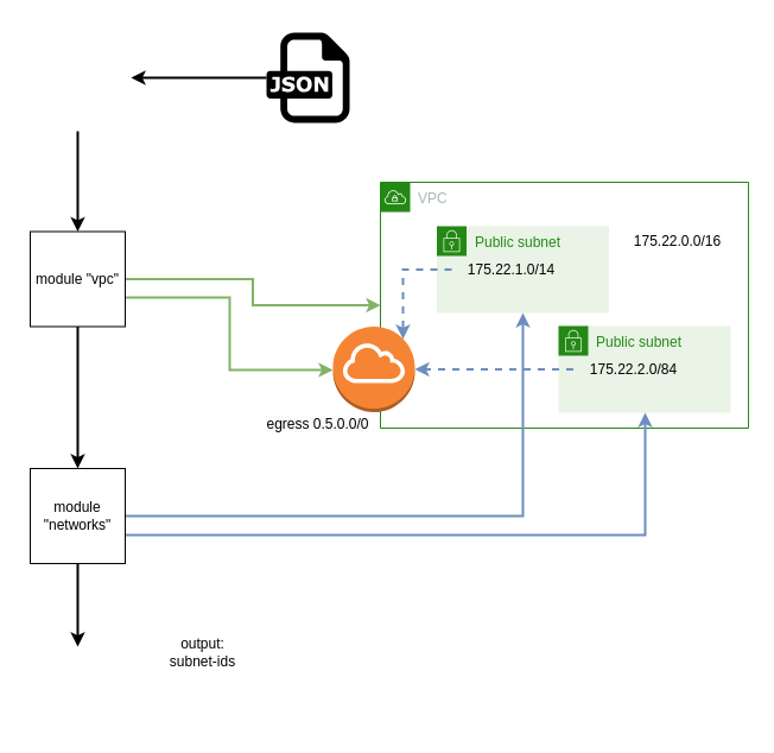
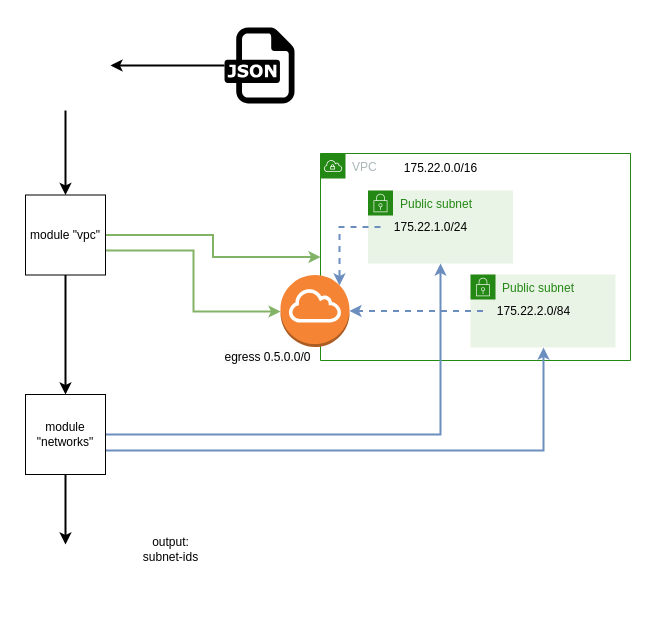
  <mxCell id="0" />
  <mxCell id="1" parent="0" />
  <mxCell id="2" value="VPC" style="points=[[0,0],[0.25,0],[0.5,0],[0.75,0],[1,0],[1,0.25],[1,0.5],[1,0.75],[1,1],[0.75,1],[0.5,1],[0.25,1],[0,1],[0,0.75],[0,0.5],[0,0.25]];outlineConnect=0;gradientColor=none;html=1;whiteSpace=wrap;fontSize=12;fontStyle=0;container=1;pointerEvents=0;collapsible=0;recursiveResize=0;shape=mxgraph.aws4.group;grIcon=mxgraph.aws4.group_vpc;strokeColor=#248814;fillColor=none;verticalAlign=top;align=left;spacingLeft=30;fontColor=#AAB7B8;dashed=0;" vertex="1" parent="1"><mxGeometry x="320" y="153" width="310" height="207" as="geometry" /></mxCell>
- <mxCell id="3" value="175.22.0.0/16" style="text;html=1;align=center;verticalAlign=middle;resizable=0;points=[];autosize=1;strokeColor=none;fillColor=none;" vertex="1" parent="2"><mxGeometry x="200" y="35" width="100" height="30" as="geometry" /></mxCell>
+ <mxCell id="3" value="175.22.0.0/16" style="text;html=1;align=center;verticalAlign=middle;resizable=0;points=[];autosize=1;strokeColor=none;fillColor=none;" vertex="1" parent="2"><mxGeometry x="70" width="100" height="30" as="geometry" /></mxCell>
  <mxCell id="4" value="" style="outlineConnect=0;dashed=0;verticalLabelPosition=bottom;verticalAlign=top;align=center;html=1;shape=mxgraph.aws3.internet_gateway;fillColor=#F58534;gradientColor=none;" vertex="1" parent="2"><mxGeometry x="-40" y="121.5" width="69" height="72" as="geometry" /></mxCell>
  <mxCell id="5" value="Public subnet" style="points=[[0,0],[0.25,0],[0.5,0],[0.75,0],[1,0],[1,0.25],[1,0.5],[1,0.75],[1,1],[0.75,1],[0.5,1],[0.25,1],[0,1],[0,0.75],[0,0.5],[0,0.25]];outlineConnect=0;gradientColor=none;html=1;whiteSpace=wrap;fontSize=12;fontStyle=0;container=1;pointerEvents=0;collapsible=0;recursiveResize=0;shape=mxgraph.aws4.group;grIcon=mxgraph.aws4.group_security_group;grStroke=0;strokeColor=#248814;fillColor=#E9F3E6;verticalAlign=top;align=left;spacingLeft=30;fontColor=#248814;dashed=0;" vertex="1" parent="2"><mxGeometry x="47.5" y="37" width="145" height="73" as="geometry" /></mxCell>
- <mxCell id="6" value="175.22.1.0/14" style="text;html=1;align=center;verticalAlign=middle;resizable=0;points=[];autosize=1;strokeColor=none;fillColor=none;dashed=1;" vertex="1" parent="5"><mxGeometry x="12.5" y="21.5" width="100" height="30" as="geometry" /></mxCell>
+ <mxCell id="6" value="175.22.1.0/24" style="text;html=1;align=center;verticalAlign=middle;resizable=0;points=[];autosize=1;strokeColor=none;fillColor=none;dashed=1;" vertex="1" parent="5"><mxGeometry x="12.5" y="21.5" width="100" height="30" as="geometry" /></mxCell>
  <mxCell id="7" value="Public subnet" style="points=[[0,0],[0.25,0],[0.5,0],[0.75,0],[1,0],[1,0.25],[1,0.5],[1,0.75],[1,1],[0.75,1],[0.5,1],[0.25,1],[0,1],[0,0.75],[0,0.5],[0,0.25]];outlineConnect=0;gradientColor=none;html=1;whiteSpace=wrap;fontSize=12;fontStyle=0;container=1;pointerEvents=0;collapsible=0;recursiveResize=0;shape=mxgraph.aws4.group;grIcon=mxgraph.aws4.group_security_group;grStroke=0;strokeColor=#248814;fillColor=#E9F3E6;verticalAlign=top;align=left;spacingLeft=30;fontColor=#248814;dashed=0;" vertex="1" parent="2"><mxGeometry x="150" y="121" width="145" height="73" as="geometry" /></mxCell>
  <mxCell id="8" value="175.22.2.0/84" style="text;html=1;align=center;verticalAlign=middle;resizable=0;points=[];autosize=1;strokeColor=none;fillColor=none;" vertex="1" parent="7"><mxGeometry x="12.5" y="21.5" width="100" height="30" as="geometry" /></mxCell>
  <mxCell id="9" style="edgeStyle=orthogonalEdgeStyle;rounded=0;orthogonalLoop=1;jettySize=auto;html=1;entryX=0.855;entryY=0.145;entryDx=0;entryDy=0;entryPerimeter=0;dashed=1;fillColor=#dae8fc;strokeColor=#6c8ebf;strokeWidth=2;" edge="1" parent="2" source="6" target="4"><mxGeometry relative="1" as="geometry"><Array as="points"><mxPoint x="19" y="74" /></Array></mxGeometry></mxCell>
  <mxCell id="10" style="edgeStyle=orthogonalEdgeStyle;rounded=0;orthogonalLoop=1;jettySize=auto;html=1;entryX=1;entryY=0.5;entryDx=0;entryDy=0;entryPerimeter=0;dashed=1;fillColor=#dae8fc;strokeColor=#6c8ebf;strokeWidth=2;" edge="1" parent="2" source="8" target="4"><mxGeometry relative="1" as="geometry" /></mxCell>
  <mxCell id="11" style="edgeStyle=orthogonalEdgeStyle;rounded=0;orthogonalLoop=1;jettySize=auto;html=1;strokeWidth=2;" edge="1" parent="1" source="12" target="14"><mxGeometry relative="1" as="geometry" /></mxCell>
  <mxCell id="12" value="" style="dashed=0;outlineConnect=0;html=1;align=center;labelPosition=center;verticalLabelPosition=bottom;verticalAlign=top;shape=mxgraph.weblogos.json" vertex="1" parent="1"><mxGeometry x="224" y="27.1" width="70" height="75.8" as="geometry" /></mxCell>
  <mxCell id="13" style="edgeStyle=orthogonalEdgeStyle;rounded=0;orthogonalLoop=1;jettySize=auto;html=1;entryX=0.5;entryY=0;entryDx=0;entryDy=0;strokeWidth=2;" edge="1" parent="1" source="14" target="18"><mxGeometry relative="1" as="geometry" /></mxCell>
  <mxCell id="14" value="" style="shape=image;verticalLabelPosition=bottom;labelBackgroundColor=default;verticalAlign=top;aspect=fixed;imageAspect=0;image=https://ih1.redbubble.net/image.1599940690.196/st,small,507x507-pad,600x600,f8f8f8.jpg;" vertex="1" parent="1"><mxGeometry x="20" y="20" width="90" height="90" as="geometry" /></mxCell>
  <mxCell id="15" style="edgeStyle=orthogonalEdgeStyle;rounded=0;orthogonalLoop=1;jettySize=auto;html=1;fillColor=#d5e8d4;strokeColor=#82b366;strokeWidth=2;" edge="1" parent="1" source="18" target="2"><mxGeometry relative="1" as="geometry" /></mxCell>
  <mxCell id="16" style="edgeStyle=orthogonalEdgeStyle;rounded=0;orthogonalLoop=1;jettySize=auto;html=1;fillColor=#d5e8d4;strokeColor=#82b366;strokeWidth=2;" edge="1" parent="1" source="18" target="4"><mxGeometry relative="1" as="geometry"><Array as="points"><mxPoint x="193" y="250" /><mxPoint x="193" y="311" /></Array></mxGeometry></mxCell>
  <mxCell id="17" style="edgeStyle=orthogonalEdgeStyle;rounded=0;orthogonalLoop=1;jettySize=auto;html=1;entryX=0.5;entryY=0;entryDx=0;entryDy=0;strokeWidth=2;" edge="1" parent="1" source="18" target="23"><mxGeometry relative="1" as="geometry" /></mxCell>
  <mxCell id="18" value="module &quot;vpc&quot;" style="whiteSpace=wrap;html=1;aspect=fixed;" vertex="1" parent="1"><mxGeometry x="25" y="194.5" width="80" height="80" as="geometry" /></mxCell>
  <mxCell id="19" value="&#10;&lt;span style=&quot;color: rgb(0, 0, 0); font-family: Helvetica; font-size: 12px; font-style: normal; font-variant-ligatures: normal; font-variant-caps: normal; font-weight: 400; letter-spacing: normal; orphans: 2; text-align: center; text-indent: 0px; text-transform: none; widows: 2; word-spacing: 0px; -webkit-text-stroke-width: 0px; background-color: rgb(251, 251, 251); text-decoration-thickness: initial; text-decoration-style: initial; text-decoration-color: initial; float: none; display: inline !important;&quot;&gt;egress 0.5.0.0/0&lt;/span&gt;&#10;&#10;" style="text;html=1;align=center;verticalAlign=middle;resizable=0;points=[];autosize=1;strokeColor=none;fillColor=none;" vertex="1" parent="1"><mxGeometry x="212" y="334" width="110" height="60" as="geometry" /></mxCell>
  <mxCell id="20" style="edgeStyle=orthogonalEdgeStyle;rounded=0;orthogonalLoop=1;jettySize=auto;html=1;fillColor=#dae8fc;strokeColor=#6c8ebf;strokeWidth=2;" edge="1" parent="1" source="23" target="5"><mxGeometry relative="1" as="geometry" /></mxCell>
  <mxCell id="21" style="edgeStyle=orthogonalEdgeStyle;rounded=0;orthogonalLoop=1;jettySize=auto;html=1;fillColor=#dae8fc;strokeColor=#6c8ebf;strokeWidth=2;" edge="1" parent="1" source="23" target="7"><mxGeometry relative="1" as="geometry"><Array as="points"><mxPoint x="543" y="450" /></Array></mxGeometry></mxCell>
  <mxCell id="22" style="edgeStyle=orthogonalEdgeStyle;rounded=0;orthogonalLoop=1;jettySize=auto;html=1;strokeWidth=2;" edge="1" parent="1" source="23" target="24"><mxGeometry relative="1" as="geometry" /></mxCell>
  <mxCell id="23" value="module &quot;networks&quot;" style="whiteSpace=wrap;html=1;aspect=fixed;" vertex="1" parent="1"><mxGeometry x="25" y="394" width="80" height="80" as="geometry" /></mxCell>
  <mxCell id="24" value="" style="shape=image;html=1;verticalAlign=top;verticalLabelPosition=bottom;labelBackgroundColor=#ffffff;imageAspect=0;aspect=fixed;image=https://cdn4.iconfinder.com/data/icons/icocentre-free-icons/170/f-command_256-128.png;" vertex="1" parent="1"><mxGeometry x="31" y="544" width="68" height="68" as="geometry" /></mxCell>
  <mxCell id="25" value="output:&lt;br&gt;subnet-ids" style="text;html=1;align=center;verticalAlign=middle;resizable=0;points=[];autosize=1;strokeColor=none;fillColor=none;" vertex="1" parent="1"><mxGeometry x="130" y="529" width="80" height="40" as="geometry" /></mxCell>
